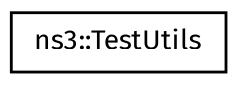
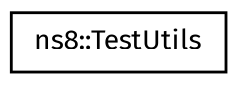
  digraph {
    rankdir=LR
    fontname="Fira Sans"
-   n1 [color=black fillcolor=white fontname="Fira Sans" fontsize=10 height=0.2 label="ns3::TestUtils" shape=record style=filled width=0.4]
+   n1 [color=black fillcolor=white fontname="Fira Sans" fontsize=10 height=0.2 label="ns8::TestUtils" shape=record style=filled width=0.4]
  }
